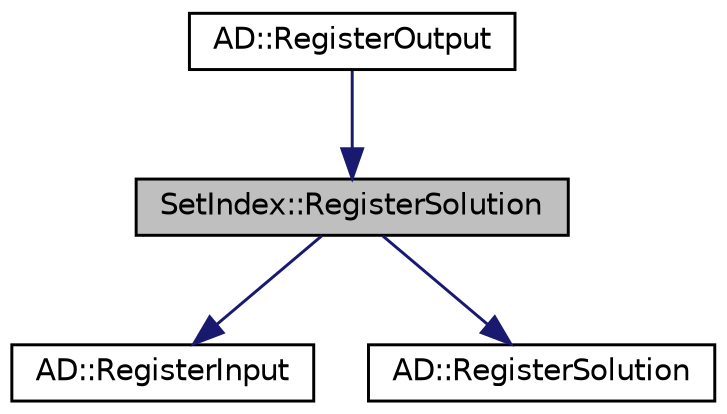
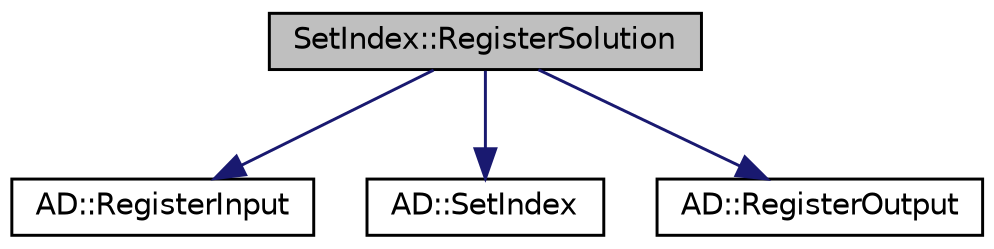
  digraph {
    rankdir=TB
    node [color=black fillcolor=white fontname=Helvetica fontsize=10 shape=record style=filled]
    edge [color=midnightblue fontname=Helvetica fontsize=10 labelfontname=Helvetica labelfontsize=10 style=solid]
    n1 [fillcolor=grey75 fontcolor=black height=0.2 label="SetIndex::RegisterSolution" width=0.4]
    n2 [height=0.2 label="AD::RegisterInput" width=0.4]
-   n3 [height=0.2 label="AD::RegisterSolution" width=0.4]
+   n3 [height=0.2 label="AD::SetIndex" width=0.4]
    n4 [height=0.2 label="AD::RegisterOutput" width=0.4]
    n1 -> n2
    n1 -> n3
-   n4 -> n1
+   n1 -> n4
  }
